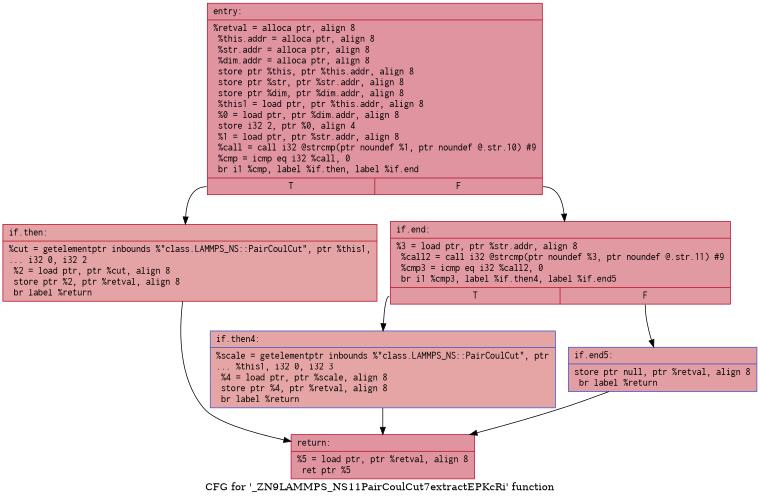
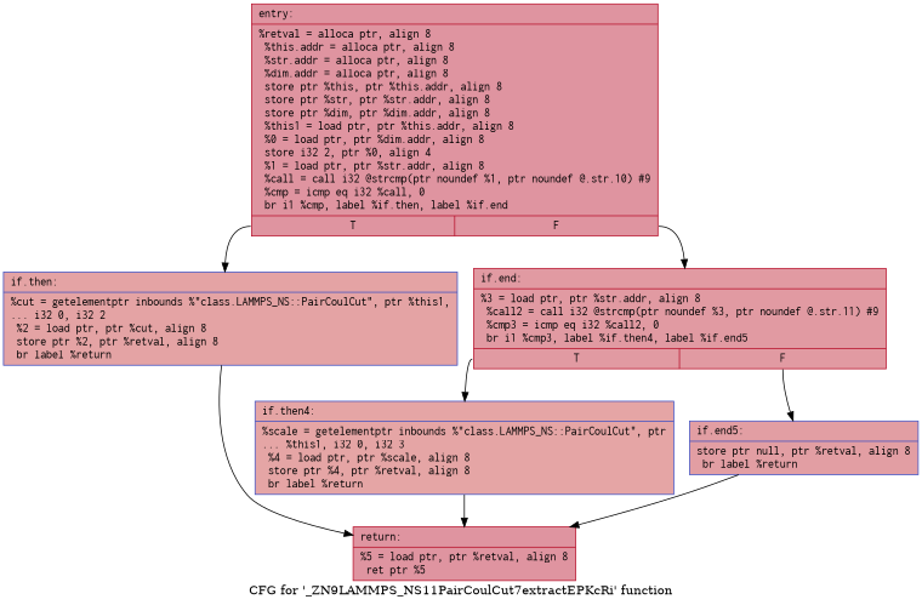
  digraph {
    label="CFG for '_ZN9LAMMPS_NS11PairCoulCut7extractEPKcRi' function"
    node [color="#b70d28ff" fillcolor="#b70d2870" fontname=Courier shape=record style=filled]
    n1 [label="{entry:\l|  %retval = alloca ptr, align 8\l  %this.addr = alloca ptr, align 8\l  %str.addr = alloca ptr, align 8\l  %dim.addr = alloca ptr, align 8\l  store ptr %this, ptr %this.addr, align 8\l  store ptr %str, ptr %str.addr, align 8\l  store ptr %dim, ptr %dim.addr, align 8\l  %this1 = load ptr, ptr %this.addr, align 8\l  %0 = load ptr, ptr %dim.addr, align 8\l  store i32 2, ptr %0, align 4\l  %1 = load ptr, ptr %str.addr, align 8\l  %call = call i32 @strcmp(ptr noundef %1, ptr noundef @.str.10) #9\l  %cmp = icmp eq i32 %call, 0\l  br i1 %cmp, label %if.then, label %if.end\l|{<s0>T|<s1>F}}"]
-   n2 [fillcolor="#c32e3170" label="{if.then:\l|  %cut = getelementptr inbounds %\"class.LAMMPS_NS::PairCoulCut\", ptr %this1,\l... i32 0, i32 2\l  %2 = load ptr, ptr %cut, align 8\l  store ptr %2, ptr %retval, align 8\l  br label %return\l}"]
+   n2 [color="#3d50c3ff" fillcolor="#c32e3170" label="{if.then:\l|  %cut = getelementptr inbounds %\"class.LAMMPS_NS::PairCoulCut\", ptr %this1,\l... i32 0, i32 2\l  %2 = load ptr, ptr %cut, align 8\l  store ptr %2, ptr %retval, align 8\l  br label %return\l}"]
    n3 [fillcolor="#bb1b2c70" label="{if.end:\l|  %3 = load ptr, ptr %str.addr, align 8\l  %call2 = call i32 @strcmp(ptr noundef %3, ptr noundef @.str.11) #9\l  %cmp3 = icmp eq i32 %call2, 0\l  br i1 %cmp3, label %if.then4, label %if.end5\l|{<s0>T|<s1>F}}"]
    n4 [label="{return:\l|  %5 = load ptr, ptr %retval, align 8\l  ret ptr %5\l}"]
    n5 [color="#3d50c3ff" fillcolor="#c5333470" label="{if.then4:\l|  %scale = getelementptr inbounds %\"class.LAMMPS_NS::PairCoulCut\", ptr\l... %this1, i32 0, i32 3\l  %4 = load ptr, ptr %scale, align 8\l  store ptr %4, ptr %retval, align 8\l  br label %return\l}"]
    n6 [color="#3d50c3ff" fillcolor="#be242e70" label="{if.end5:\l|  store ptr null, ptr %retval, align 8\l  br label %return\l}"]
    n1 -> n2 [tailport=s0]
    n1 -> n3 [tailport=s1]
    n2 -> n4
    n3 -> n5 [tailport=s0]
    n3 -> n6 [tailport=s1]
    n5 -> n4
    n6 -> n4
  }
